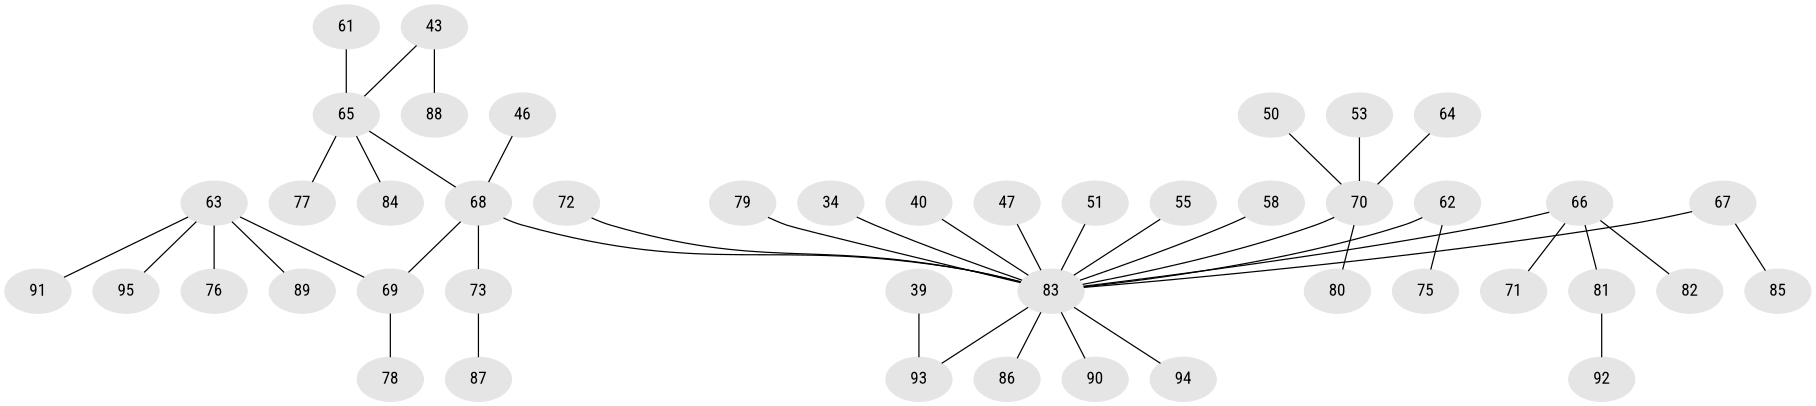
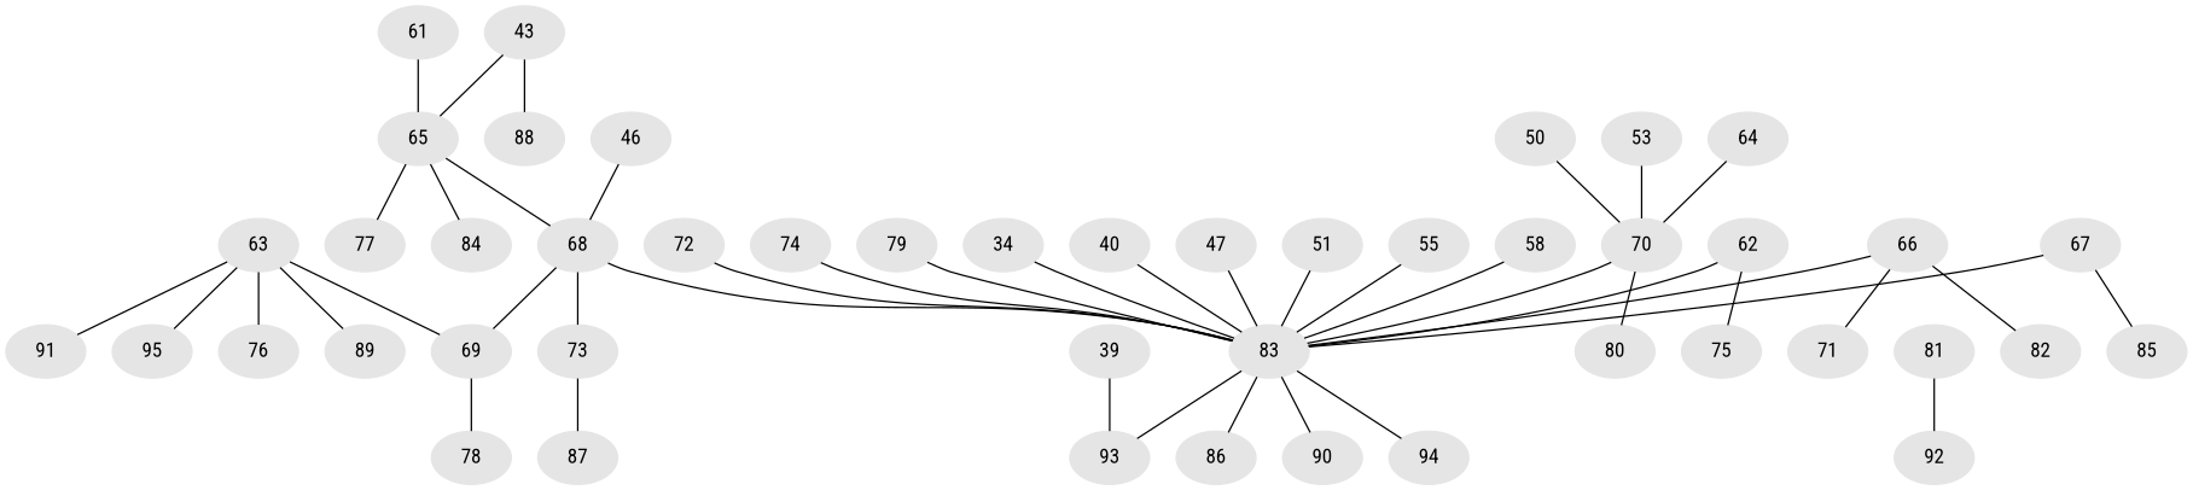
  graph {
    fontname="Roboto Condensed"
    node [color=gray90 fontname="Roboto Condensed" style=filled]
    edge [fontname="Roboto Condensed"]
    83 [super="+32+36+45+20+56+29+59+11"]
    86
    90
    93
    94
    34
    69 [super="+31"]
    78
    39
    n10 [label=40]
    65 [super="+17+38+42"]
    68 [super="+6+52"]
    77
    84
    43
    88
    73 [super="+57"]
    46
    47
    70 [super="+60"]
    80
    50
    51
    53
    55
    58
    61
    62
    75
    63 [super="+48"]
    76
    89
    91
    95
    64
    66
    71
    81
    82
    92
    67
    85
    87
    72
+   74
    79
    83 -- 86
    83 -- 90
    83 -- 93
    83 -- 94
    34 -- 83
    69 -- 78
    39 -- 93
    n10 -- 83
    65 -- 68
    65 -- 77
    65 -- 84
    68 -- 83
    68 -- 69
    68 -- 73
    43 -- 65
    43 -- 88
    73 -- 87
    46 -- 68
    47 -- 83
    70 -- 83
    70 -- 80
    50 -- 70
    51 -- 83
    53 -- 70
    55 -- 83
    58 -- 83
    61 -- 65
    62 -- 83
    62 -- 75
    63 -- 69
    63 -- 76
    63 -- 89
    63 -- 91
    63 -- 95
    64 -- 70
    66 -- 83
    66 -- 71
-   66 -- 81
    66 -- 82
    81 -- 92
    67 -- 83
    67 -- 85
    72 -- 83
+   74 -- 83
    79 -- 83
  }
